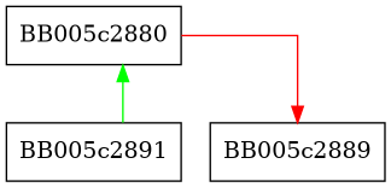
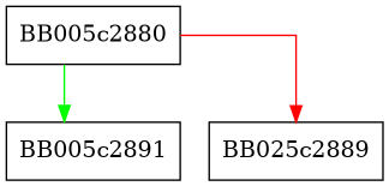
  digraph {
    splines=ortho
    node [shape=box]
    BB005c2880
    BB005c2891
-   BB005c2889
-   BB005c2891 -> BB005c2880 [color=green]
+   BB005c2889 [label=BB025c2889]
+   BB005c2880 -> BB005c2891 [color=green]
    BB005c2880 -> BB005c2889 [color=red]
  }
